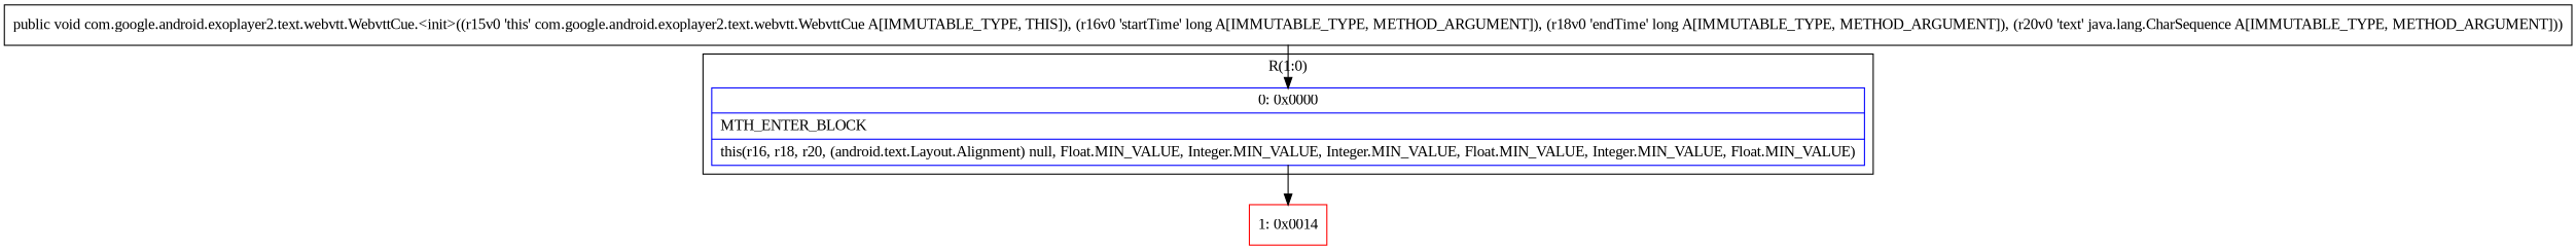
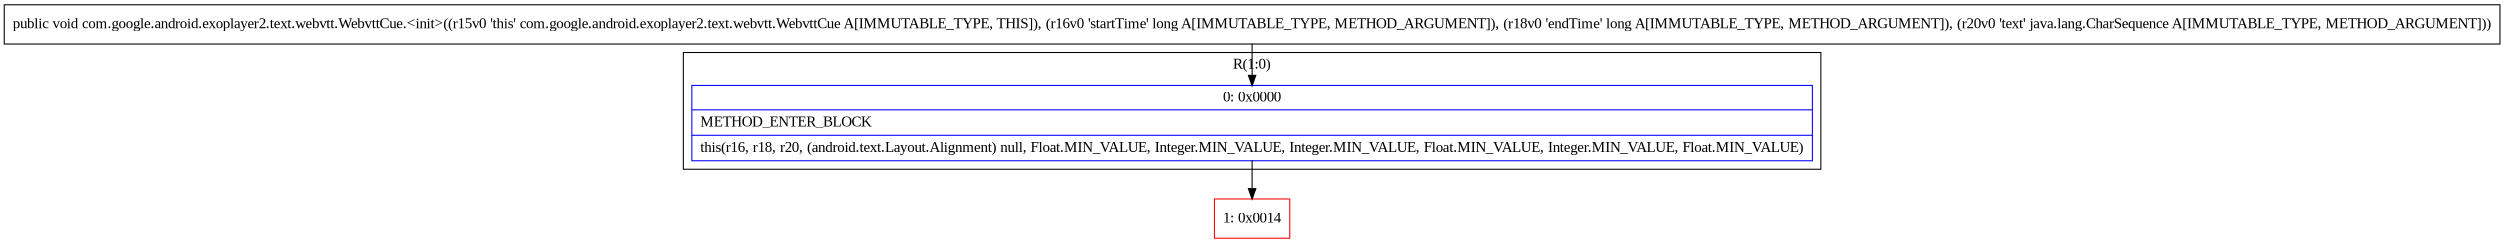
  digraph {
    fontname="Liberation Serif"
    node [shape=record fontname="Liberation Serif"]
    edge [fontname="Liberation Serif"]
-   n1 [color=blue label="{0\:\ 0x0000|MTH_ENTER_BLOCK\l|this(r16, r18, r20, (android.text.Layout.Alignment) null, Float.MIN_VALUE, Integer.MIN_VALUE, Integer.MIN_VALUE, Float.MIN_VALUE, Integer.MIN_VALUE, Float.MIN_VALUE)\l}"]
+   n1 [color=blue label="{0\:\ 0x0000|METHOD_ENTER_BLOCK\l|this(r16, r18, r20, (android.text.Layout.Alignment) null, Float.MIN_VALUE, Integer.MIN_VALUE, Integer.MIN_VALUE, Float.MIN_VALUE, Integer.MIN_VALUE, Float.MIN_VALUE)\l}"]
    n2 [color=red label="{1\:\ 0x0014}"]
    n3 [label="{public void com.google.android.exoplayer2.text.webvtt.WebvttCue.\<init\>((r15v0 'this' com.google.android.exoplayer2.text.webvtt.WebvttCue A[IMMUTABLE_TYPE, THIS]), (r16v0 'startTime' long A[IMMUTABLE_TYPE, METHOD_ARGUMENT]), (r18v0 'endTime' long A[IMMUTABLE_TYPE, METHOD_ARGUMENT]), (r20v0 'text' java.lang.CharSequence A[IMMUTABLE_TYPE, METHOD_ARGUMENT])) }"]
    subgraph cluster_1 {
      label="R(1:0)"
      n1
    }
    n1 -> n2
    n3 -> n1
  }
